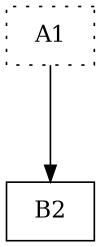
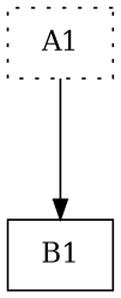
  digraph {
    mindist=1.0
    nodesep=0.6
    rankdir=TB
    ranksep=1.0
    root=Demo
    node [bpentry=false bpexit=false color=black cpu=0 fillcolor=white pattern=patternA qhi=false qil=false shape=rectangle tperiod=1000]
    A1 [beamproc=beamA flags="0x00000008" patentry=1 patexit=false qlo=1 style="dotted, filled" type=blockalign]
-   B2 [beamproc=beamB flags="0x00100007" patentry=false patexit=1 qlo=true style=filled type=block]
+   B2 [beamproc=beamB flags="0x00100007" patentry=false patexit=1 qlo=true style=filled type=block label=B1]
    A1 -> B2 [color=black type=altdst]
  }
